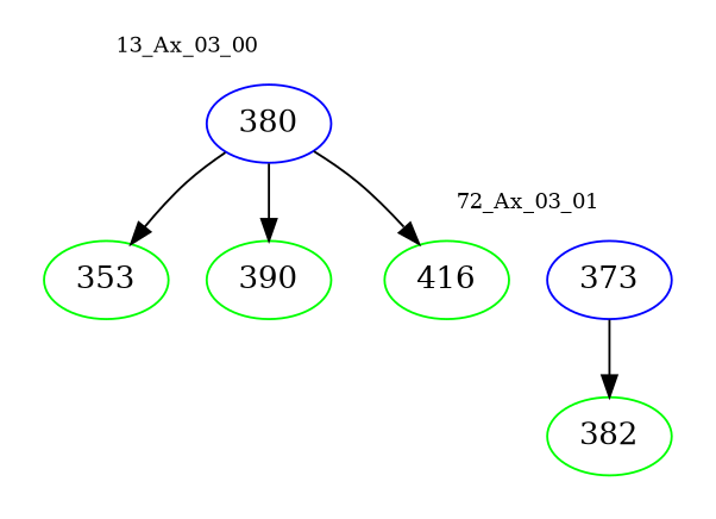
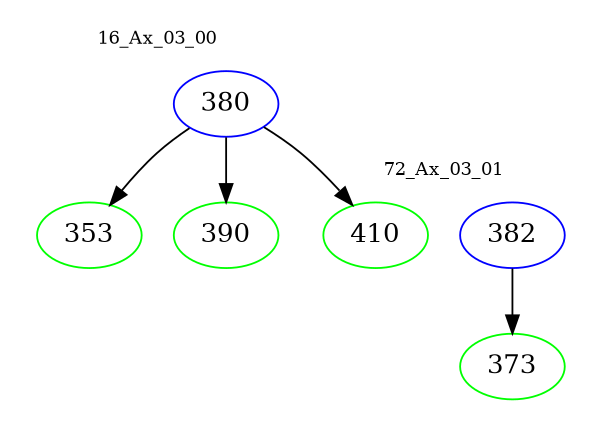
  digraph {
    node [color=green]
    edge [color=black]
    n1 [color=blue label=380]
    n2 [label=353]
    n3 [label=390]
-   n4 [color=blue label=373]
-   n5 [label=382]
-   n6 [label=416]
+   n4 [label=373]
+   n5 [color=blue label=382]
+   n6 [label=410]
    subgraph cluster_1 {
      color=white
      fontsize=10
-     label="13_Ax_03_00"
+     label="16_Ax_03_00"
      n1
      n2
      n3
    }
    subgraph cluster_2 {
      color=white
      fontsize=10
      label="72_Ax_03_01"
      n4
      n5
      n6
    }
    n1 -> n2
    n1 -> n3
    n1 -> n6
-   n4 -> n5
+   n5 -> n4
  }
